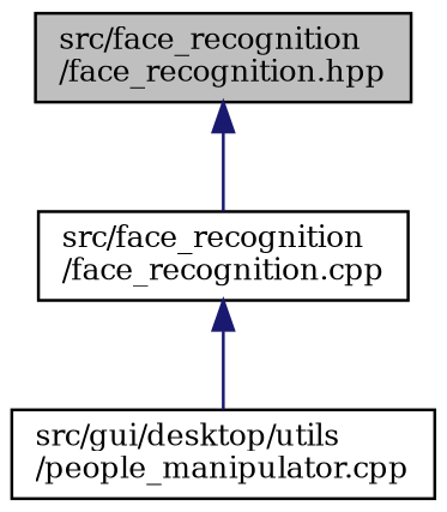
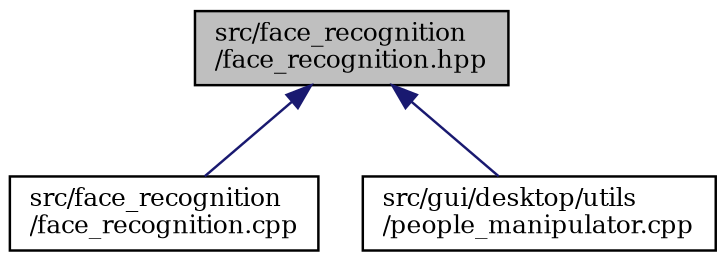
  digraph {
    fontname="DejaVu Serif"
    node [color=black fillcolor=white fontname="DejaVu Serif" fontsize=10 shape=record style=filled]
    edge [color=midnightblue dir=back fontname="DejaVu Serif" fontsize=10 labelfontname=Helvetica labelfontsize=10 style=solid]
    n1 [fillcolor=grey75 fontcolor=black height=0.2 label="src/face_recognition\l/face_recognition.hpp" width=0.4]
    n2 [height=0.2 label="src/face_recognition\l/face_recognition.cpp" width=0.4]
    n3 [height=0.2 label="src/gui/desktop/utils\l/people_manipulator.cpp" width=0.4]
    n1 -> n2
-   n2 -> n3
+   n1 -> n3
  }
